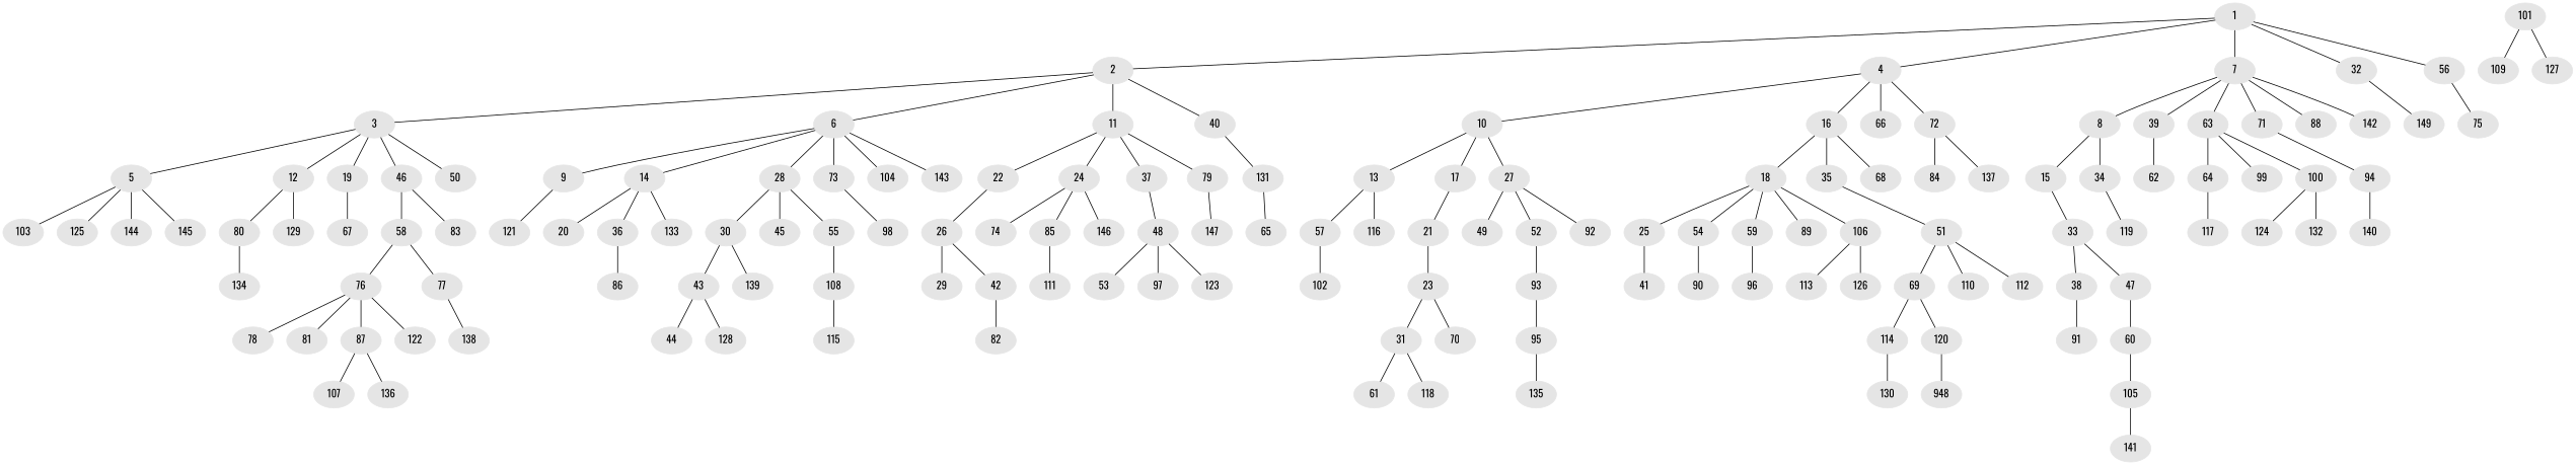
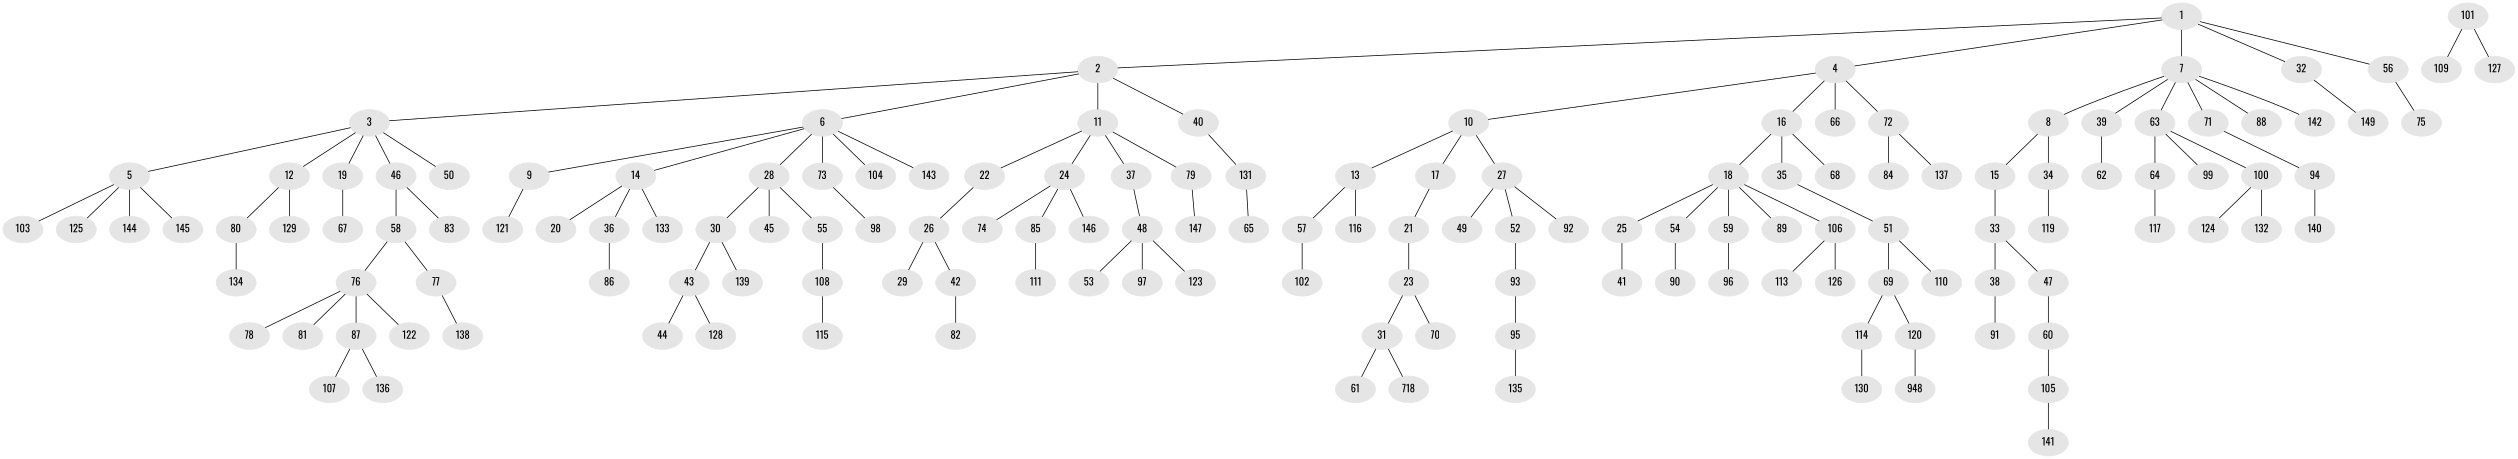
  graph {
    fontname=Oswald
    node [color=gray90 fontname=Oswald style=filled]
    edge [fontname=Oswald]
    1
    2
    4
    7
    32
    56
    3
    6
    11
    40
    10
    16
    66
    72
    8
    39
    63
    71
    88
    142
    149
    75
    5
    12
    19
    46
    50
    9
    14
    28
    73
    104
    143
    22
    24
    37
    79
    131
    103
    125
    144
    145
    80
    129
    67
    58
    83
    13
    17
    27
    18
    35
    68
    84
    137
    121
    20
    36
    133
    30
    45
    55
    98
    15
    34
    62
    64
    99
    100
    94
    33
    119
    57
    116
    21
    49
    52
    92
    26
    74
    85
    146
    48
    147
    134
    102
    86
    38
    47
    25
    54
    59
    89
    106
    51
    23
    41
    90
    96
    113
    126
    101
    109
    127
    31
    70
    29
    42
    61
-   118
+   118 [label=718]
    111
    82
    93
    43
    139
    108
    44
    128
    91
    60
    69
    110
-   112
    53
    97
    123
    65
    76
    77
    105
    114
    120
    95
    115
    78
    81
    87
    122
    138
    141
    117
    124
    132
    130
    n145 [label=948]
    140
    107
    136
    135
    1 -- 2
    1 -- 4
    1 -- 7
    1 -- 32
    1 -- 56
    2 -- 3
    2 -- 6
    2 -- 11
    2 -- 40
    4 -- 10
    4 -- 16
    4 -- 66
    4 -- 72
    7 -- 8
    7 -- 39
    7 -- 63
    7 -- 71
    7 -- 88
    7 -- 142
    32 -- 149
    56 -- 75
    3 -- 5
    3 -- 12
    3 -- 19
    3 -- 46
    3 -- 50
    6 -- 9
    6 -- 14
    6 -- 28
    6 -- 73
    6 -- 104
    6 -- 143
    11 -- 22
    11 -- 24
    11 -- 37
    11 -- 79
    40 -- 131
    10 -- 13
    10 -- 17
    10 -- 27
    16 -- 18
    16 -- 35
    16 -- 68
    72 -- 84
    72 -- 137
    8 -- 15
    8 -- 34
    39 -- 62
    63 -- 64
    63 -- 99
    63 -- 100
    71 -- 94
    5 -- 103
    5 -- 125
    5 -- 144
    5 -- 145
    12 -- 80
    12 -- 129
    19 -- 67
    46 -- 58
    46 -- 83
    9 -- 121
    14 -- 20
    14 -- 36
    14 -- 133
    28 -- 30
    28 -- 45
    28 -- 55
    73 -- 98
    22 -- 26
    24 -- 74
    24 -- 85
    24 -- 146
    37 -- 48
    79 -- 147
    131 -- 65
    80 -- 134
    58 -- 76
    58 -- 77
    13 -- 57
    13 -- 116
    17 -- 21
    27 -- 49
    27 -- 52
    27 -- 92
    18 -- 25
    18 -- 54
    18 -- 59
    18 -- 89
    18 -- 106
    35 -- 51
    36 -- 86
    30 -- 43
    30 -- 139
    55 -- 108
    15 -- 33
    34 -- 119
    64 -- 117
    100 -- 124
    100 -- 132
    94 -- 140
    33 -- 38
    33 -- 47
    57 -- 102
    21 -- 23
    52 -- 93
    26 -- 29
    26 -- 42
    85 -- 111
    48 -- 53
    48 -- 97
    48 -- 123
    38 -- 91
    47 -- 60
    25 -- 41
    54 -- 90
    59 -- 96
    106 -- 113
    106 -- 126
    51 -- 69
    51 -- 110
-   51 -- 112
    23 -- 31
    23 -- 70
    101 -- 109
    101 -- 127
    31 -- 61
    31 -- 118
    42 -- 82
    93 -- 95
    43 -- 44
    43 -- 128
    108 -- 115
    60 -- 105
    69 -- 114
    69 -- 120
    76 -- 78
    76 -- 81
    76 -- 87
    76 -- 122
    77 -- 138
    105 -- 141
    114 -- 130
    120 -- n145
    95 -- 135
    87 -- 107
    87 -- 136
  }
